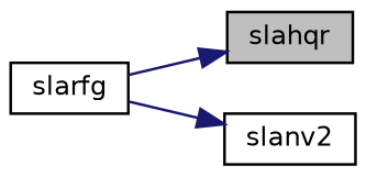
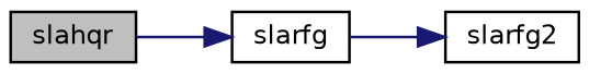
  digraph {
    rankdir=LR
    node [color=black fillcolor=white fontname=Helvetica fontsize=10 shape=record style=filled]
    edge [color=midnightblue fontname=Helvetica fontsize=10 labelfontname=Helvetica labelfontsize=10 style=solid]
    n1 [fillcolor=grey75 fontcolor=black height=0.2 label=slahqr width=0.4]
    n2 [height=0.2 label=slarfg width=0.4]
-   n3 [height=0.2 label=slanv2 width=0.4]
-   n2 -> n1
+   n3 [height=0.2 label=slarfg2 width=0.4]
+   n1 -> n2
    n2 -> n3
  }
